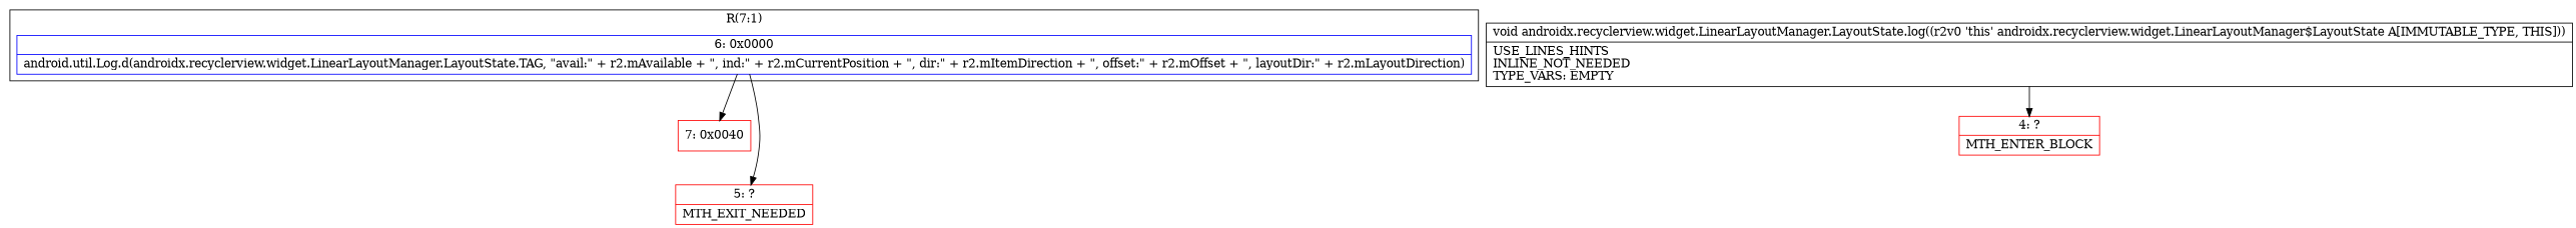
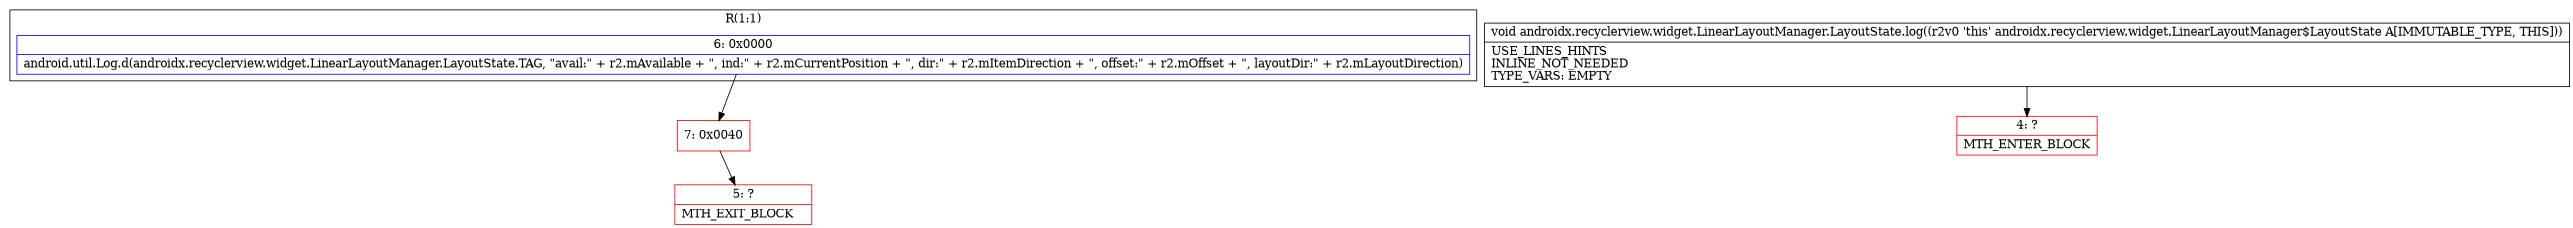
  digraph {
    node [color=red shape=record]
    n1 [color=blue label="{6\:\ 0x0000|android.util.Log.d(androidx.recyclerview.widget.LinearLayoutManager.LayoutState.TAG, \"avail:\" + r2.mAvailable + \", ind:\" + r2.mCurrentPosition + \", dir:\" + r2.mItemDirection + \", offset:\" + r2.mOffset + \", layoutDir:\" + r2.mLayoutDirection)\l}"]
    n2 [label="{7\:\ 0x0040}"]
-   n3 [label="{5\:\ ?|MTH_EXIT_NEEDED\l}"]
+   n3 [label="{5\:\ ?|MTH_EXIT_BLOCK\l}"]
    n4 [label="{4\:\ ?|MTH_ENTER_BLOCK\l}"]
    n5 [label="{void androidx.recyclerview.widget.LinearLayoutManager.LayoutState.log((r2v0 'this' androidx.recyclerview.widget.LinearLayoutManager$LayoutState A[IMMUTABLE_TYPE, THIS]))  | USE_LINES_HINTS\lINLINE_NOT_NEEDED\lTYPE_VARS: EMPTY\l}" color=""]
    subgraph cluster_1 {
-     label="R(7:1)"
+     label="R(1:1)"
      n1
    }
    n1 -> n2
-   n1 -> n3
+   n2 -> n3
    n5 -> n4
  }
